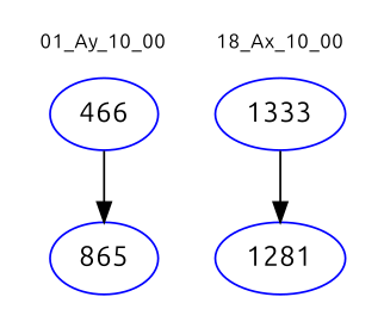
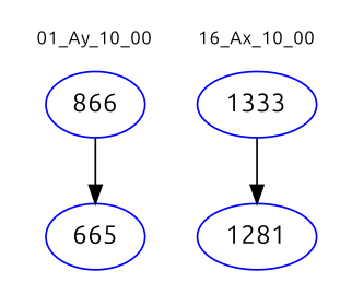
  digraph {
    fontname=Ubuntu
    node [color=blue fontname=Ubuntu]
    edge [color=black fontname=Ubuntu]
-   n1 [label=466]
-   n2 [label=865]
+   n1 [label=866]
+   n2 [label=665]
    n3 [label=1333]
    n4 [label=1281]
    subgraph cluster_1 {
      color=white
      fontsize=10
      label="01_Ay_10_00"
      n1
      n2
    }
    subgraph cluster_2 {
      color=white
      fontsize=10
-     label="18_Ax_10_00"
+     label="16_Ax_10_00"
      n3
      n4
    }
    n1 -> n2
    n3 -> n4
  }
